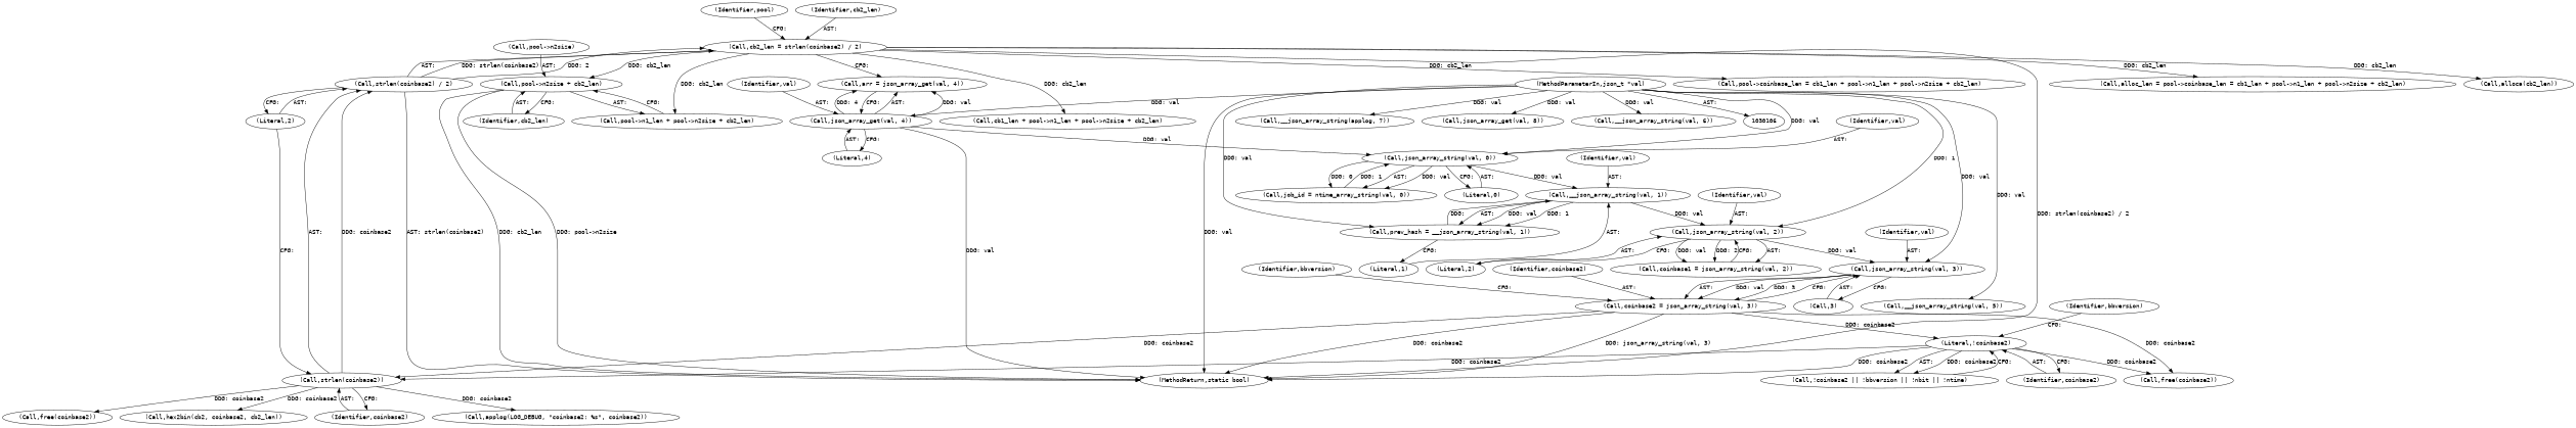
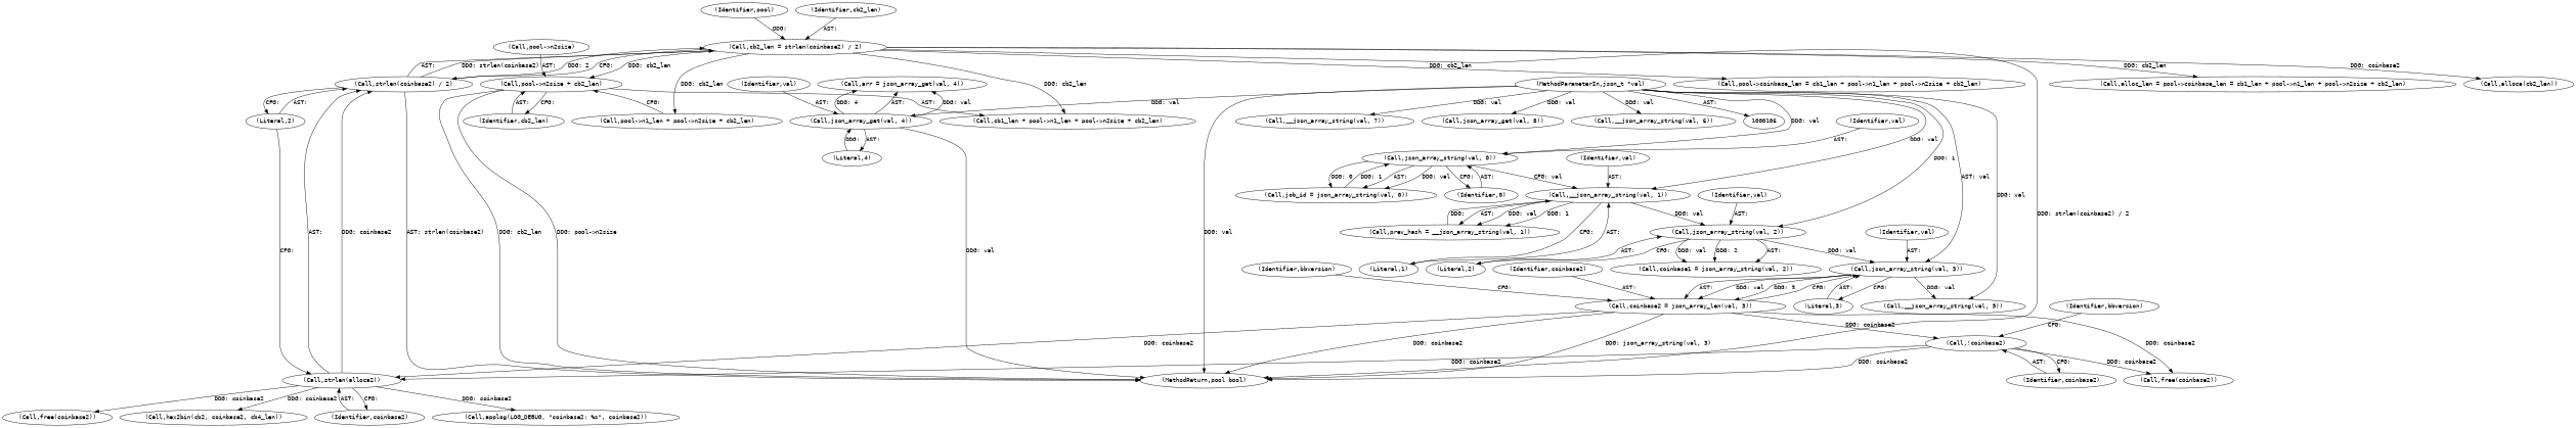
  digraph {
    fontname="DejaVu Sans Mono"
    node [fontname="DejaVu Sans Mono"]
    edge [fontname="DejaVu Sans Mono"]
    n1 [label="(Call,pool->n2size + cb2_len)"]
    n2 [label="(Identifier,cb2_len)"]
    n3 [label="(Call,pool->n1_len + pool->n2size + cb2_len)"]
-   n4 [label="(MethodReturn,static bool)"]
+   n4 [label="(MethodReturn,pool bool)"]
    n5 [label="(Call,cb2_len = strlen(coinbase2) / 2)"]
    n6 [label="(Call,strlen(coinbase2) / 2)"]
    n7 [label="(Call,pool->coinbase_len = cb1_len + pool->n1_len + pool->n2size + cb2_len)"]
    n8 [label="(Call,cb1_len + pool->n1_len + pool->n2size + cb2_len)"]
    n9 [label="(Call,alloc_len = pool->coinbase_len = cb1_len + pool->n1_len + pool->n2size + cb2_len)"]
    n10 [label="(Call,alloca(cb2_len))"]
    n11 [label="(Literal,2)"]
-   n12 [label="(Call,strlen(coinbase2))"]
+   n12 [label="(Call,strlen(alloca2))"]
    n13 [label="(Call,free(coinbase2))"]
-   n14 [label="(Call,hex2bin(cb2, coinbase2, cb2_len))"]
+   n14 [label="(Call,hex2bin(cb2, coinbase2, cb4_len))"]
    n15 [label="(Identifier,coinbase2)"]
    n16 [label="(Call,applog(LOG_DEBUG, \"coinbase2: %s\", coinbase2))"]
-   n17 [label="(Literal,!coinbase2)"]
-   n18 [label="(Call,!coinbase2 || !bbversion || !nbit || !ntime)"]
+   n17 [label="(Call,!coinbase2)"]
    n19 [label="(Identifier,coinbase2)"]
    n20 [label="(Call,free(coinbase2))"]
-   n21 [label="(Call,coinbase2 = json_array_string(val, 3))"]
+   n21 [label="(Call,coinbase2 = json_array_len(val, 3))"]
    n22 [label="(Call,json_array_string(val, 3))"]
    n23 [label="(Call,__json_array_string(val, 5))"]
-   n24 [label="(Call,3)"]
+   n24 [label="(Literal,3)"]
    n25 [label="(Call,json_array_string(val, 2))"]
    n26 [label="(Call,coinbase1 = json_array_string(val, 2))"]
    n27 [label="(Literal,2)"]
    n28 [label="(Call,__json_array_string(val, 1))"]
    n29 [label="(Call,prev_hash = __json_array_string(val, 1))"]
    n30 [label="(Literal,1)"]
    n31 [label="(Call,json_array_string(val, 0))"]
-   n32 [label="(Call,job_id = ntime_array_string(val, 0))"]
-   n33 [label="(Literal,0)"]
+   n32 [label="(Call,job_id = json_array_string(val, 0))"]
+   n33 [label="(Identifier,0)"]
    n34 [label="(Call,json_array_get(val, 4))"]
    n35 [label="(Call,arr = json_array_get(val, 4))"]
    n36 [label="(Literal,4)"]
    n37 [label="(MethodParameterIn,json_t *val)"]
-   n38 [label="(Call,__json_array_string(applog, 7))"]
+   n38 [label="(Call,__json_array_string(val, 7))"]
    n39 [label="(Call,json_array_get(val, 8))"]
    n40 [label="(Call,__json_array_string(val, 6))"]
-   1000106 [label=1030106]
+   1000106
    n42 [label="(Identifier,bbversion)"]
    n43 [label="(Identifier,val)"]
    n44 [label="(Identifier,bbversion)"]
    n45 [label="(Identifier,val)"]
    n46 [label="(Identifier,val)"]
    n47 [label="(Call,pool->n2size)"]
    n48 [label="(Identifier,val)"]
    n49 [label="(Identifier,pool)"]
    n50 [label="(Identifier,coinbase2)"]
    n51 [label="(Identifier,val)"]
    n52 [label="(Identifier,cb2_len)"]
    n1 -> n2 [label="CFG: "]
-   n1 -> n3 [label="AST: "]
+   n1 -> n8 [label="AST: "]
    n1 -> n4 [label="DDG: cb2_len"]
    n1 -> n4 [label="DDG: pool->n2size"]
    n2 -> n1 [label="AST: "]
    n3 -> n1 [label="CFG: "]
    n5 -> n1 [label="DDG: cb2_len"]
    n5 -> n3 [label="DDG: cb2_len"]
    n5 -> n4 [label="DDG: strlen(coinbase2) / 2"]
-   n5 -> n35 [label="CFG: "]
+   n5 -> n6 [label="CFG: "]
    n5 -> n7 [label="DDG: cb2_len"]
    n5 -> n8 [label="DDG: cb2_len"]
    n5 -> n9 [label="DDG: cb2_len"]
-   n5 -> n10 [label="DDG: cb2_len"]
+   n5 -> n10 [label="DDG: coinbase2"]
    n6 -> n4 [label="AST: strlen(coinbase2)"]
    n6 -> n5 [label="AST: "]
    n6 -> n5 [label="DDG: strlen(coinbase2)"]
    n6 -> n5 [label="DDG: 2"]
    n6 -> n11 [label="CFG: "]
    n11 -> n6 [label="AST: "]
    n11 -> n12 [label="CFG: "]
    n12 -> n6 [label="AST: "]
    n12 -> n6 [label="DDG: coinbase2"]
    n12 -> n13 [label="DDG: coinbase2"]
    n12 -> n14 [label="DDG: coinbase2"]
    n12 -> n15 [label="CFG: "]
    n12 -> n16 [label="DDG: coinbase2"]
    n15 -> n12 [label="AST: "]
    n17 -> n4 [label="DDG: coinbase2"]
    n17 -> n12 [label="DDG: coinbase2"]
-   n17 -> n18 [label="AST: "]
-   n17 -> n18 [label="DDG: coinbase2"]
    n17 -> n19 [label="CFG: "]
    n17 -> n20 [label="DDG: coinbase2"]
-   n18 -> n17 [label="CFG: "]
    n19 -> n17 [label="AST: "]
    n21 -> n4 [label="DDG: json_array_string(val, 3)"]
    n21 -> n4 [label="DDG: coinbase2"]
    n21 -> n12 [label="DDG: coinbase2"]
    n21 -> n17 [label="DDG: coinbase2"]
    n21 -> n20 [label="DDG: coinbase2"]
    n21 -> n22 [label="CFG: "]
    n22 -> n21 [label="AST: "]
    n22 -> n21 [label="DDG: val"]
    n22 -> n21 [label="DDG: 3"]
+   n22 -> n23 [label="DDG: val"]
    n22 -> n24 [label="CFG: "]
    n24 -> n22 [label="AST: "]
    n25 -> n22 [label="DDG: val"]
    n25 -> n26 [label="AST: "]
    n25 -> n26 [label="DDG: val"]
    n25 -> n26 [label="DDG: 2"]
    n25 -> n27 [label="CFG: "]
-   n26 -> n25 [label="CFG: "]
    n27 -> n25 [label="AST: "]
    n28 -> n25 [label="DDG: val"]
    n28 -> n29 [label="AST: "]
    n28 -> n29 [label="DDG: val"]
    n28 -> n29 [label="DDG: 1"]
-   n29 -> n30 [label="CFG: "]
+   n28 -> n30 [label="CFG: "]
    n29 -> n28 [label="DDG: "]
    n30 -> n28 [label="AST: "]
-   n31 -> n28 [label="DDG: val"]
+   n31 -> n28 [label="CFG: val"]
    n31 -> n32 [label="AST: "]
    n31 -> n32 [label="DDG: val"]
    n31 -> n32 [label="DDG: 0"]
    n31 -> n33 [label="CFG: "]
    n32 -> n31 [label="DDG: 1"]
    n33 -> n31 [label="AST: "]
    n34 -> n4 [label="DDG: val"]
-   n34 -> n31 [label="DDG: val"]
    n34 -> n35 [label="AST: "]
    n34 -> n35 [label="DDG: val"]
    n34 -> n35 [label="DDG: 4"]
-   n34 -> n36 [label="CFG: "]
-   n35 -> n34 [label="CFG: "]
-   n36 -> n34 [label="AST: "]
+   n34 -> n36 [label="AST: "]
+   n36 -> n34 [label="DDG: "]
    n37 -> n4 [label="DDG: val"]
-   n37 -> n22 [label="DDG: val"]
+   n37 -> n22 [label="AST: val"]
    n37 -> n23 [label="DDG: val"]
    n37 -> n25 [label="DDG: 1"]
-   n37 -> n29 [label="DDG: val"]
+   n37 -> n28 [label="DDG: val"]
    n37 -> n31 [label="DDG: val"]
    n37 -> n34 [label="DDG: val"]
    n37 -> n38 [label="DDG: val"]
    n37 -> n39 [label="DDG: val"]
    n37 -> n40 [label="DDG: val"]
    n37 -> 1000106 [label="AST: "]
    n42 -> n21 [label="CFG: "]
    n43 -> n25 [label="AST: "]
    n44 -> n17 [label="CFG: "]
    n45 -> n31 [label="AST: "]
    n46 -> n34 [label="AST: "]
    n47 -> n1 [label="AST: "]
    n48 -> n28 [label="AST: "]
-   n49 -> n5 [label="CFG: "]
+   n49 -> n5 [label="DDG: "]
    n50 -> n21 [label="AST: "]
    n51 -> n22 [label="AST: "]
    n52 -> n5 [label="AST: "]
  }
